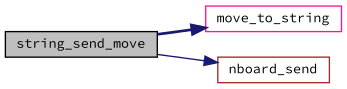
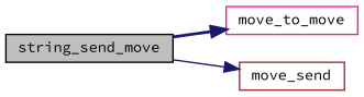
  digraph {
    fontname="Source Code Pro"
    rankdir=LR
    node [fontname="Source Code Pro" fontsize=10 shape=record]
    edge [color=midnightblue fontname="Source Code Pro" fontsize=10 labelfontname=FreeSans labelfontsize=10]
    n1 [color=black fillcolor=grey75 fontcolor=black height=0.2 label=string_send_move style=filled width=0.4]
-   n2 [color=deeppink height=0.2 label=move_to_string width=0.4]
-   n3 [color=brown height=0.2 label=nboard_send width=0.4]
+   n2 [color=deeppink height=0.2 label=move_to_move width=0.4]
+   n3 [color=brown height=0.2 label=move_send width=0.4]
    n1 -> n2 [style=bold]
    n1 -> n3 [style=solid]
  }
